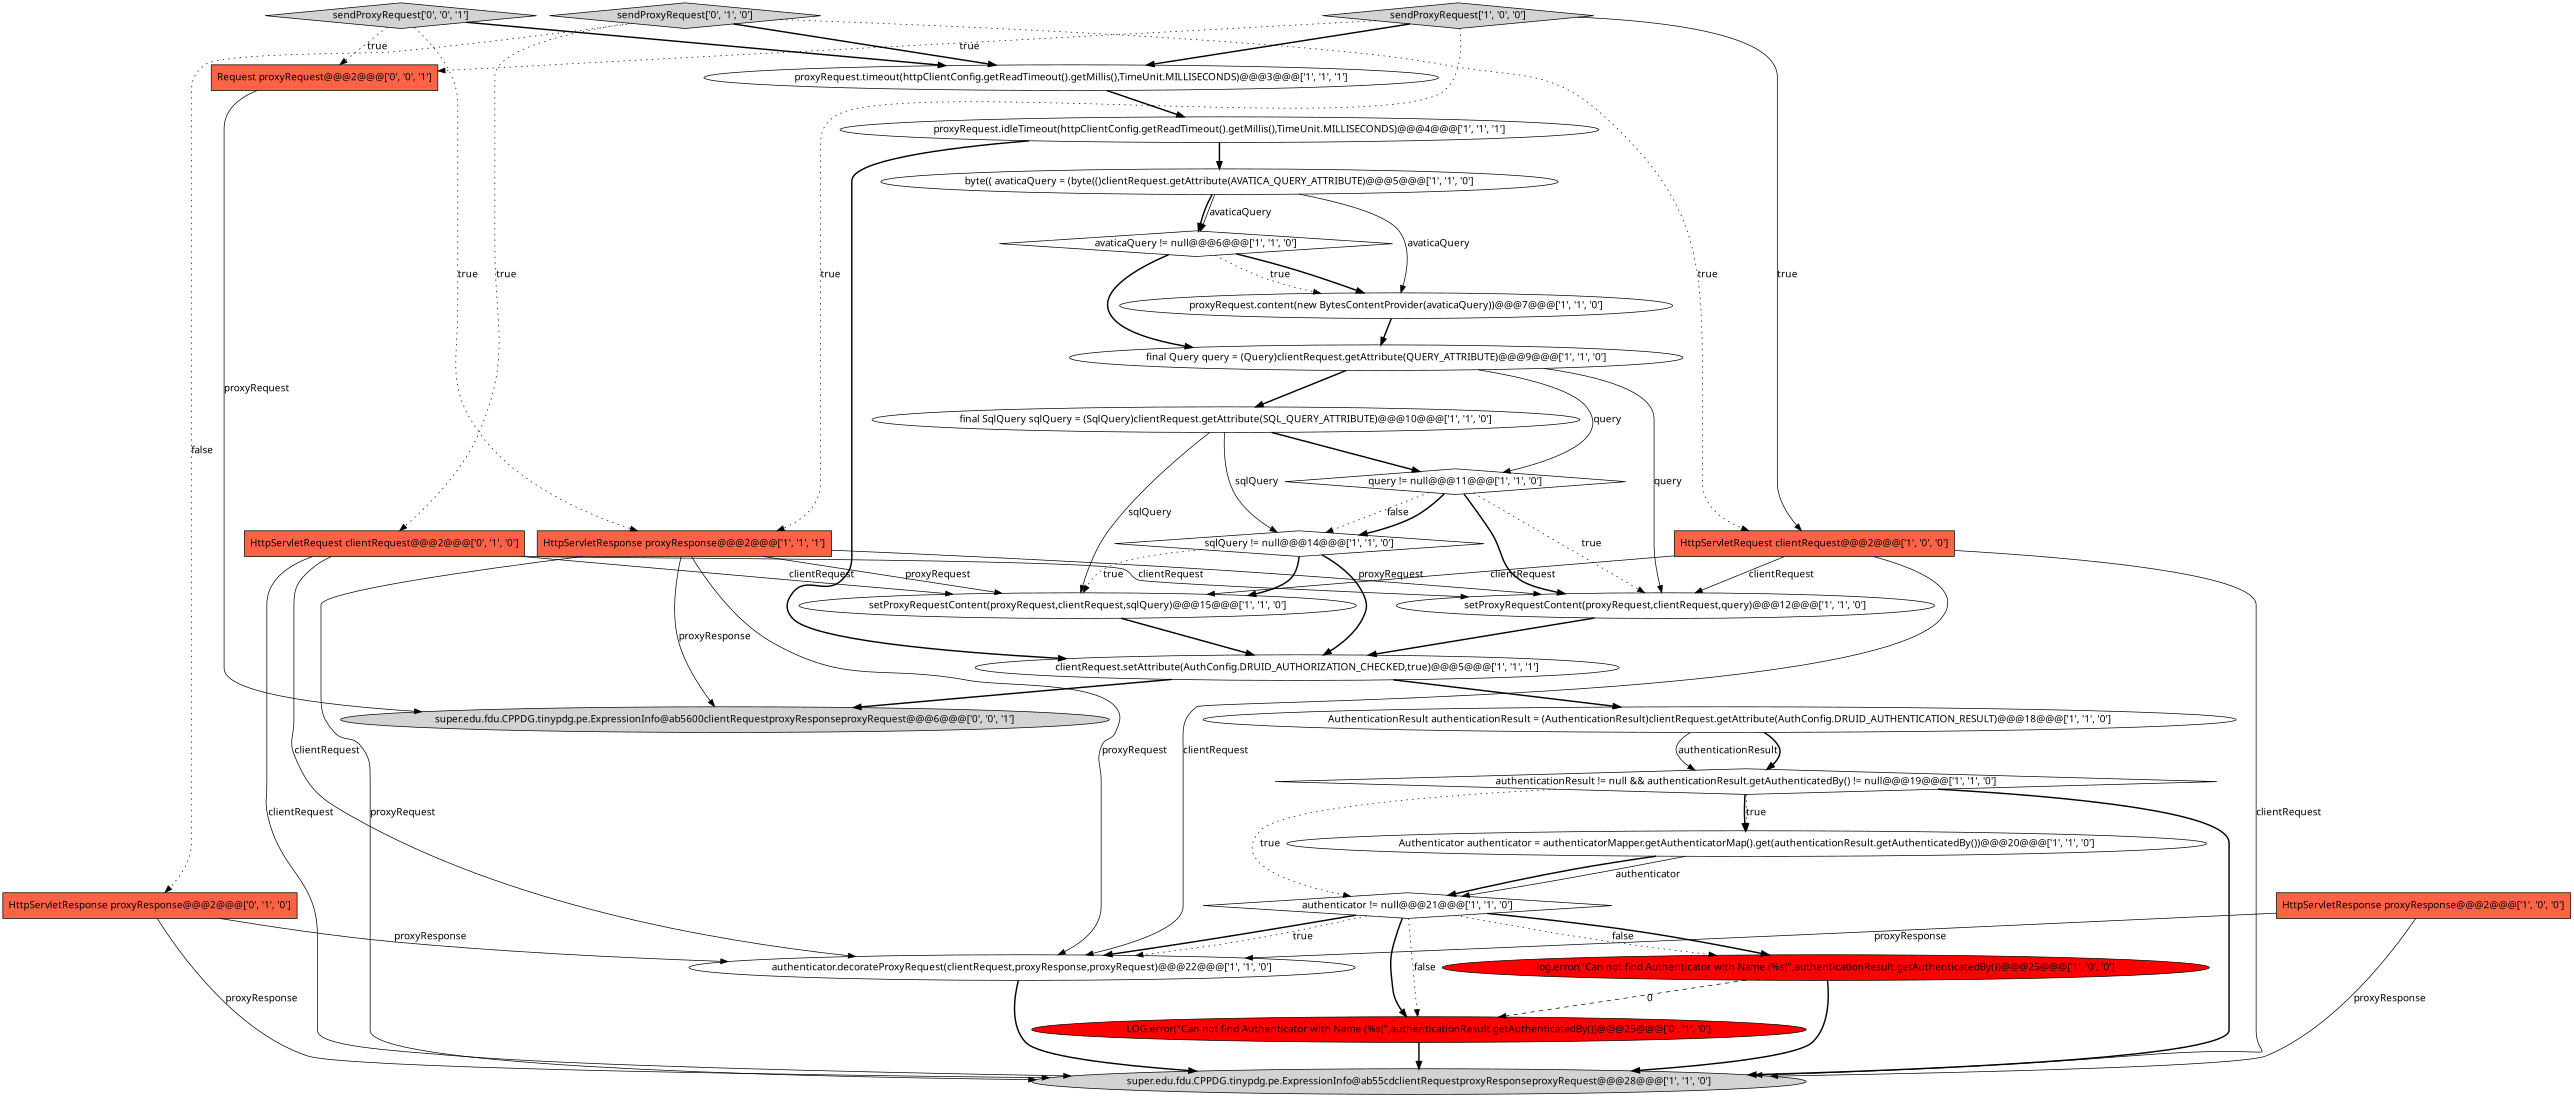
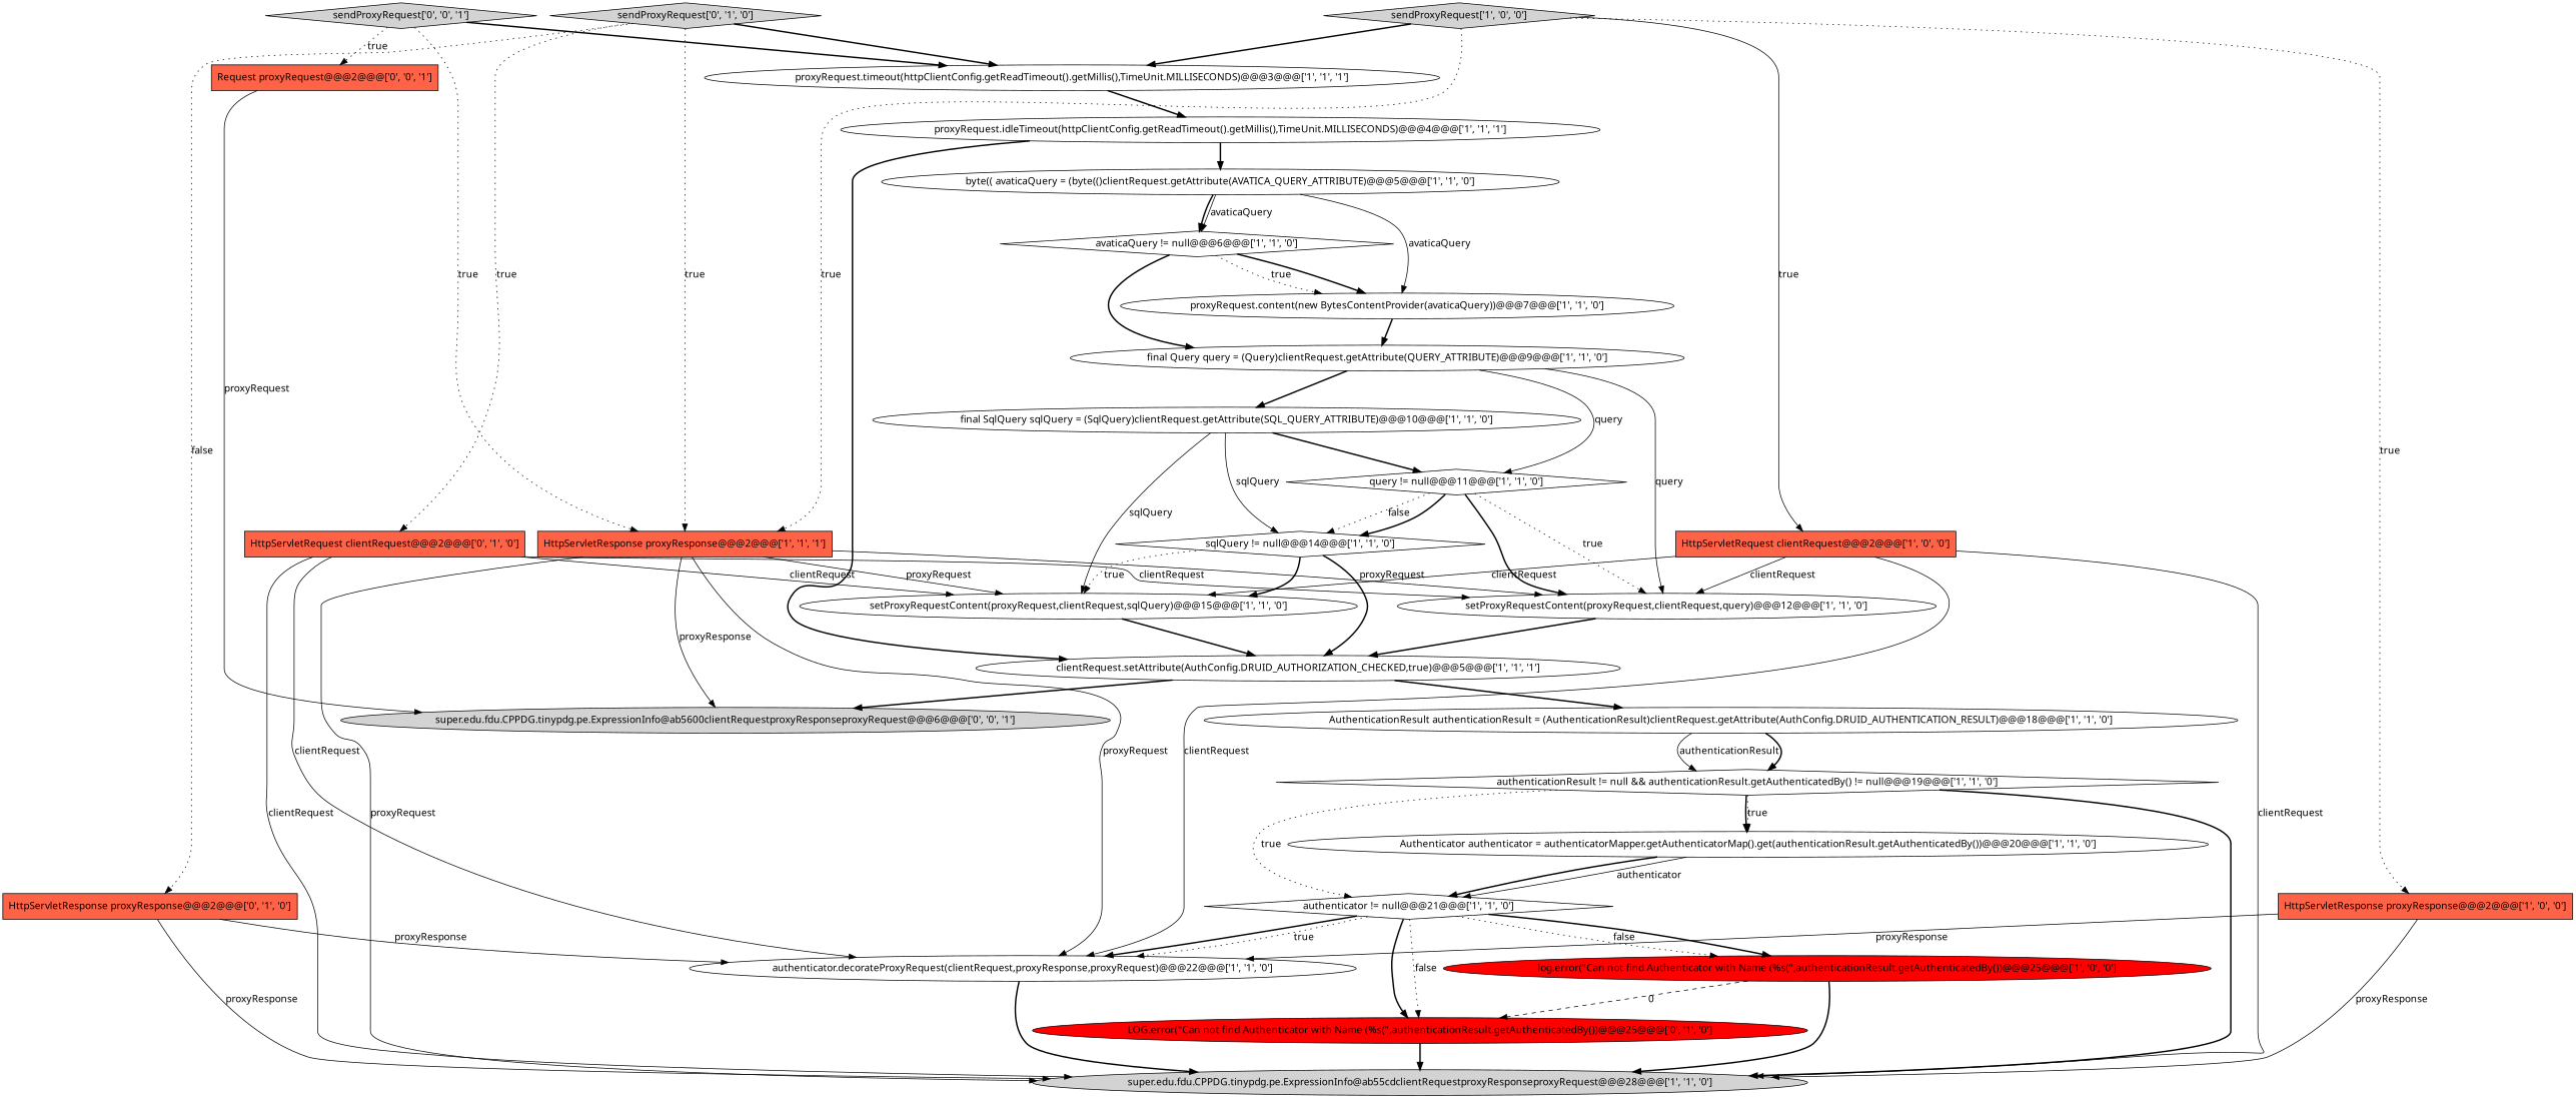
  digraph {
    fontname="Noto Sans"
    node [fillcolor=white fontname="Noto Sans" shape=ellipse style=filled]
    edge [fontname="Noto Sans" style=bold]
    n1 [label="proxyRequest.content(new BytesContentProvider(avaticaQuery))@@@7@@@['1', '1', '0']"]
    n2 [label="final Query query = (Query)clientRequest.getAttribute(QUERY_ATTRIBUTE)@@@9@@@['1', '1', '0']"]
    n3 [label="setProxyRequestContent(proxyRequest,clientRequest,query)@@@12@@@['1', '1', '0']"]
    n4 [label="final SqlQuery sqlQuery = (SqlQuery)clientRequest.getAttribute(SQL_QUERY_ATTRIBUTE)@@@10@@@['1', '1', '0']"]
    n5 [label="query != null@@@11@@@['1', '1', '0']" shape=diamond]
    n6 [label="proxyRequest.timeout(httpClientConfig.getReadTimeout().getMillis(),TimeUnit.MILLISECONDS)@@@3@@@['1', '1', '1']"]
    n7 [label="proxyRequest.idleTimeout(httpClientConfig.getReadTimeout().getMillis(),TimeUnit.MILLISECONDS)@@@4@@@['1', '1', '1']"]
    n8 [label="clientRequest.setAttribute(AuthConfig.DRUID_AUTHORIZATION_CHECKED,true)@@@5@@@['1', '1', '1']"]
    n9 [label="byte(( avaticaQuery = (byte(()clientRequest.getAttribute(AVATICA_QUERY_ATTRIBUTE)@@@5@@@['1', '1', '0']"]
    n10 [fillcolor=tomato label="HttpServletRequest clientRequest@@@2@@@['0', '1', '0']" shape=box]
    n11 [fillcolor=lightgray label="super.edu.fdu.CPPDG.tinypdg.pe.ExpressionInfo@ab55cdclientRequestproxyResponseproxyRequest@@@28@@@['1', '1', '0']"]
    n12 [label="setProxyRequestContent(proxyRequest,clientRequest,sqlQuery)@@@15@@@['1', '1', '0']"]
    n13 [label="authenticator.decorateProxyRequest(clientRequest,proxyResponse,proxyRequest)@@@22@@@['1', '1', '0']"]
    n14 [fillcolor=lightgray label="sendProxyRequest['0', '0', '1']" shape=diamond]
    n15 [fillcolor=tomato label="HttpServletResponse proxyResponse@@@2@@@['1', '1', '1']" shape=box]
    n16 [fillcolor=tomato label="Request proxyRequest@@@2@@@['0', '0', '1']" shape=box]
    n17 [fillcolor=lightgray label="super.edu.fdu.CPPDG.tinypdg.pe.ExpressionInfo@ab5600clientRequestproxyResponseproxyRequest@@@6@@@['0', '0', '1']"]
    n18 [fillcolor=lightgray label="sendProxyRequest['0', '1', '0']" shape=diamond]
    n19 [fillcolor=tomato label="HttpServletResponse proxyResponse@@@2@@@['0', '1', '0']" shape=box]
    n20 [label="AuthenticationResult authenticationResult = (AuthenticationResult)clientRequest.getAttribute(AuthConfig.DRUID_AUTHENTICATION_RESULT)@@@18@@@['1', '1', '0']"]
    n21 [fillcolor=lightgray label="sendProxyRequest['1', '0', '0']" shape=diamond]
    n22 [fillcolor=tomato label="HttpServletResponse proxyResponse@@@2@@@['1', '0', '0']" shape=box]
    n23 [fillcolor=tomato label="HttpServletRequest clientRequest@@@2@@@['1', '0', '0']" shape=box]
    n24 [label="avaticaQuery != null@@@6@@@['1', '1', '0']" shape=diamond]
    n25 [label="sqlQuery != null@@@14@@@['1', '1', '0']" shape=diamond]
    n26 [label="authenticator != null@@@21@@@['1', '1', '0']" shape=diamond]
    n27 [fillcolor=red label="log.error(\"Can not find Authenticator with Name (%s(\",authenticationResult.getAuthenticatedBy())@@@25@@@['1', '0', '0']"]
    n28 [fillcolor=red label="LOG.error(\"Can not find Authenticator with Name (%s(\",authenticationResult.getAuthenticatedBy())@@@25@@@['0', '1', '0']"]
    n29 [label="authenticationResult != null && authenticationResult.getAuthenticatedBy() != null@@@19@@@['1', '1', '0']" shape=diamond]
    n30 [label="Authenticator authenticator = authenticatorMapper.getAuthenticatorMap().get(authenticationResult.getAuthenticatedBy())@@@20@@@['1', '1', '0']"]
    n1 -> n2
    n2 -> n3 [label=query style=solid]
    n2 -> n4
    n2 -> n5 [label=query style=solid]
    n3 -> n8
    n4 -> n5
    n4 -> n12 [label=sqlQuery style=solid]
    n4 -> n25 [label=sqlQuery style=solid]
    n5 -> n3
    n5 -> n3 [label=true style=dotted]
    n5 -> n25 [label=false style=dotted]
    n5 -> n25
    n6 -> n7
    n7 -> n8
    n7 -> n9
    n8 -> n17
    n8 -> n20
    n9 -> n1 [label=avaticaQuery style=solid]
    n9 -> n24
    n9 -> n24 [label=avaticaQuery style=solid]
    n10 -> n3 [label=clientRequest style=solid]
    n10 -> n11 [label=clientRequest style=solid]
    n10 -> n12 [label=clientRequest style=solid]
    n10 -> n13 [label=clientRequest style=solid]
    n12 -> n8
    n13 -> n11
    n14 -> n6
    n14 -> n15 [label=true style=dotted]
    n14 -> n16 [label=true style=dotted]
    n15 -> n3 [label=proxyRequest style=solid]
    n15 -> n11 [label=proxyRequest style=solid]
    n15 -> n12 [label=proxyRequest style=solid]
    n15 -> n13 [label=proxyRequest style=solid]
    n15 -> n17 [label=proxyResponse style=solid]
    n16 -> n17 [label=proxyRequest style=solid]
    n18 -> n6
    n18 -> n10 [label=true style=dotted]
-   n18 -> n23 [label=true style=dotted]
+   n18 -> n15 [label=true style=dotted]
    n18 -> n19 [label=false style=dotted]
    n19 -> n11 [label=proxyResponse style=solid]
    n19 -> n13 [label=proxyResponse style=solid]
    n20 -> n29 [label=authenticationResult style=solid]
    n20 -> n29
    n21 -> n6
    n21 -> n15 [label=true style=dotted]
-   n21 -> n16 [label=true style=dotted]
+   n21 -> n22 [label=true style=dotted]
    n21 -> n23 [label=true style=solid]
    n22 -> n11 [label=proxyResponse style=solid]
    n22 -> n13 [label=proxyResponse style=solid]
    n23 -> n3 [label=clientRequest style=solid]
    n23 -> n11 [label=clientRequest style=solid]
    n23 -> n12 [label=clientRequest style=solid]
    n23 -> n13 [label=clientRequest style=solid]
    n24 -> n1
    n24 -> n1 [label=true style=dotted]
    n24 -> n2
    n25 -> n8
    n25 -> n12
    n25 -> n12 [label=true style=dotted]
    n26 -> n13
    n26 -> n13 [label=true style=dotted]
    n26 -> n27
    n26 -> n27 [label=false style=dotted]
    n26 -> n28
    n26 -> n28 [label=false style=dotted]
    n27 -> n11
    n27 -> n28 [label=0 style=dashed]
    n28 -> n11
    n29 -> n11
    n29 -> n26 [label=true style=dotted]
    n29 -> n30 [label=true style=dotted]
    n29 -> n30
    n30 -> n26
    n30 -> n26 [label=authenticator style=solid]
  }
